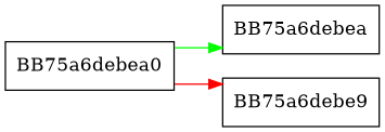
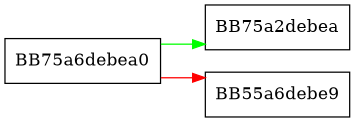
  digraph {
    rankdir=LR
    splines=ortho
    node [shape=box]
    n1 [label=BB75a6debea0]
-   BB75a6debea
-   BB75a6debe9
+   BB75a6debea [label=BB75a2debea]
+   BB75a6debe9 [label=BB55a6debe9]
    n1 -> BB75a6debea [color=green]
    n1 -> BB75a6debe9 [color=red]
  }
